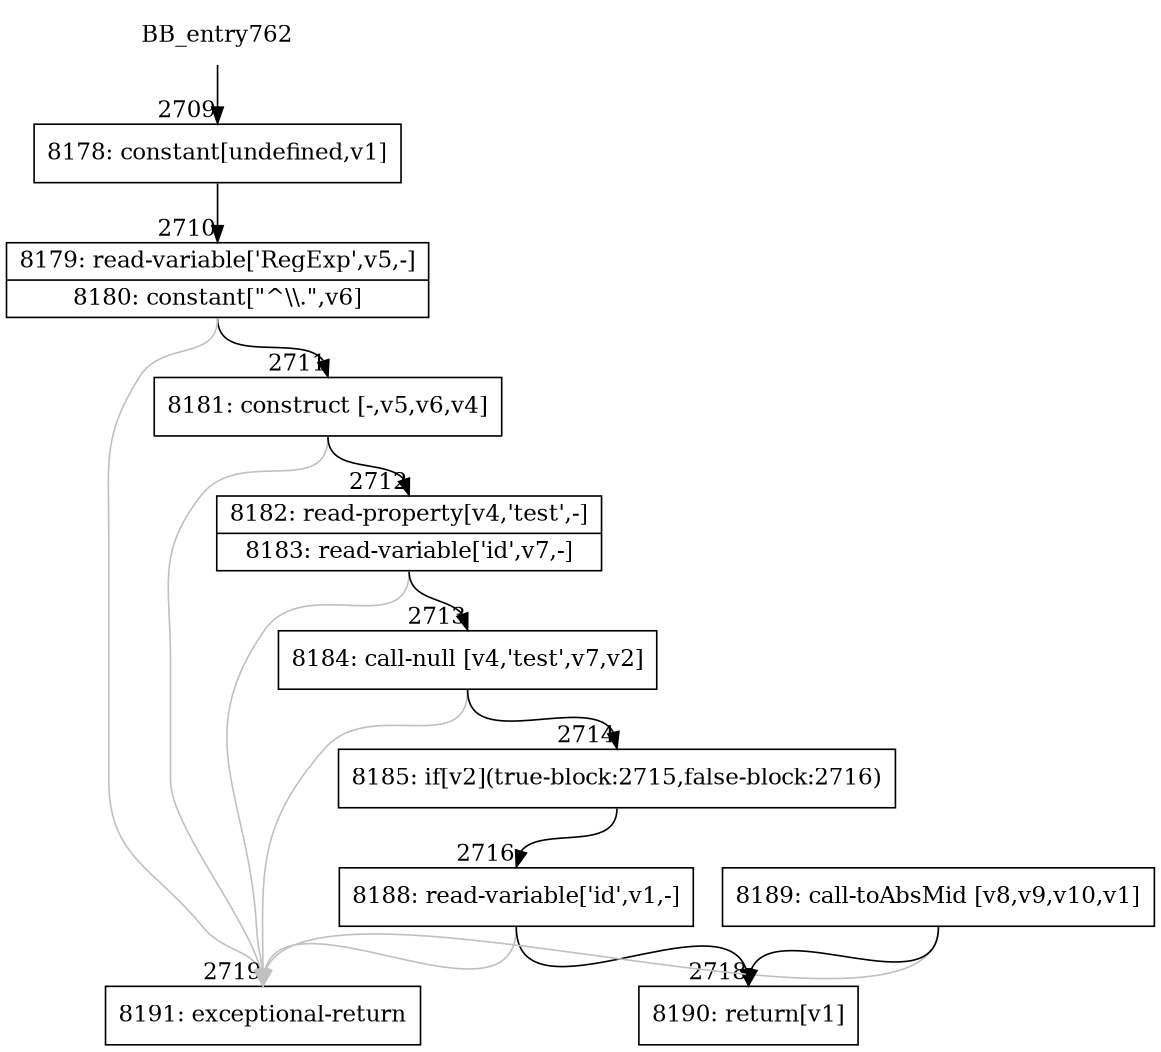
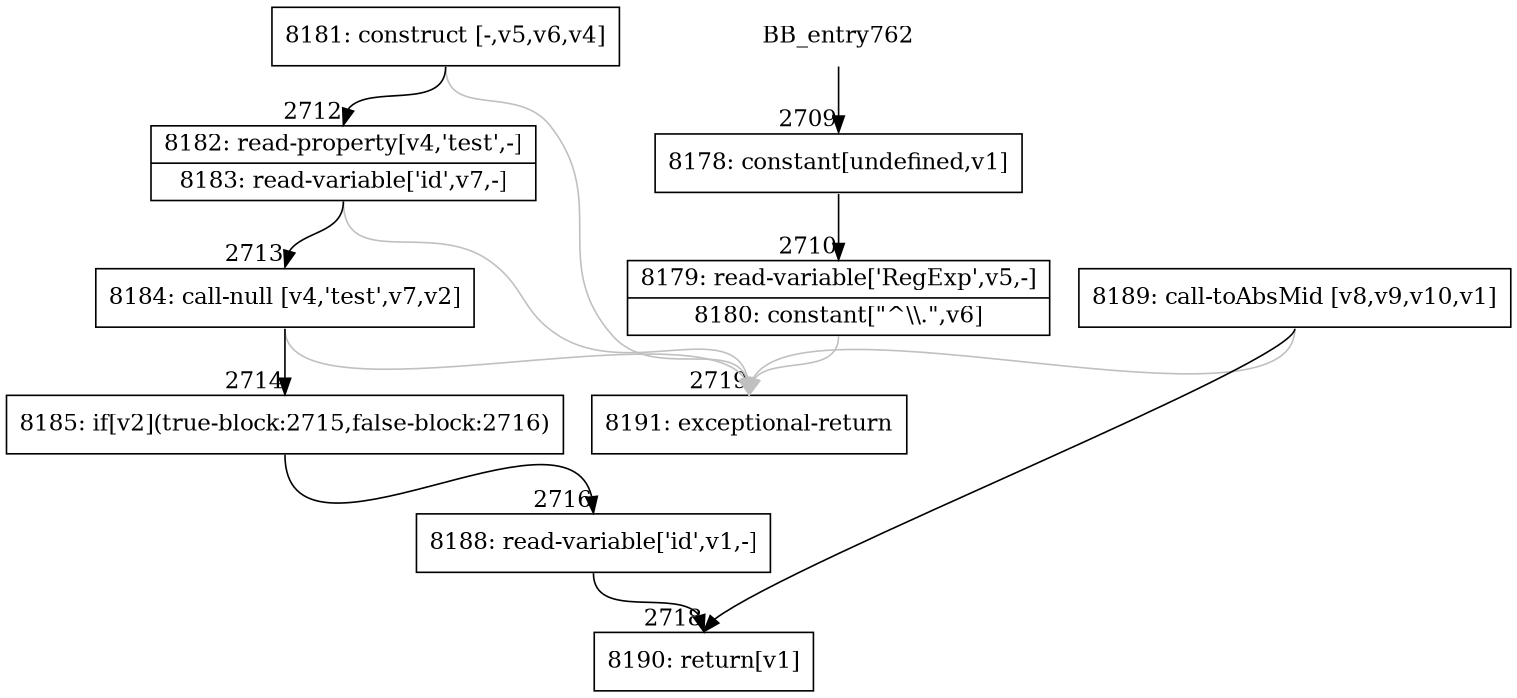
  digraph {
    rankdir=TD
    node [shape=record]
    edge [headport=n tailport=s]
    n1 [label=BB_entry762 shape=none]
    n2 [label="{8178: constant[undefined,v1]}"]
    n3 [label="{8179: read-variable['RegExp',v5,-]|8180: constant[\"^\\\\.\",v6]}"]
    n4 [label="{8181: construct [-,v5,v6,v4]}"]
    n5 [label="{8191: exceptional-return}"]
    n6 [label="{8182: read-property[v4,'test',-]|8183: read-variable['id',v7,-]}"]
    n7 [label="{8184: call-null [v4,'test',v7,v2]}"]
    n8 [label="{8185: if[v2](true-block:2715,false-block:2716)}"]
    n9 [label="{8188: read-variable['id',v1,-]}"]
    n10 [label="{8190: return[v1]}"]
    n11 [label="{8189: call-toAbsMid [v8,v9,v10,v1]}"]
    n1 -> n2 [headlabel="    2709"]
    n2 -> n3 [headlabel="      2710"]
-   n3 -> n4 [headlabel="      2711"]
    n3 -> n5 [color=gray headlabel="      2719"]
    n4 -> n5 [color=gray]
    n4 -> n6 [headlabel="      2712"]
    n6 -> n5 [color=gray]
    n6 -> n7 [headlabel="      2713"]
    n7 -> n5 [color=gray]
    n7 -> n8 [headlabel="      2714"]
    n8 -> n9 [headlabel="      2716"]
-   n9 -> n5 [color=gray]
    n9 -> n10 [headlabel="      2718"]
    n11 -> n5 [color=gray]
    n11 -> n10
  }
